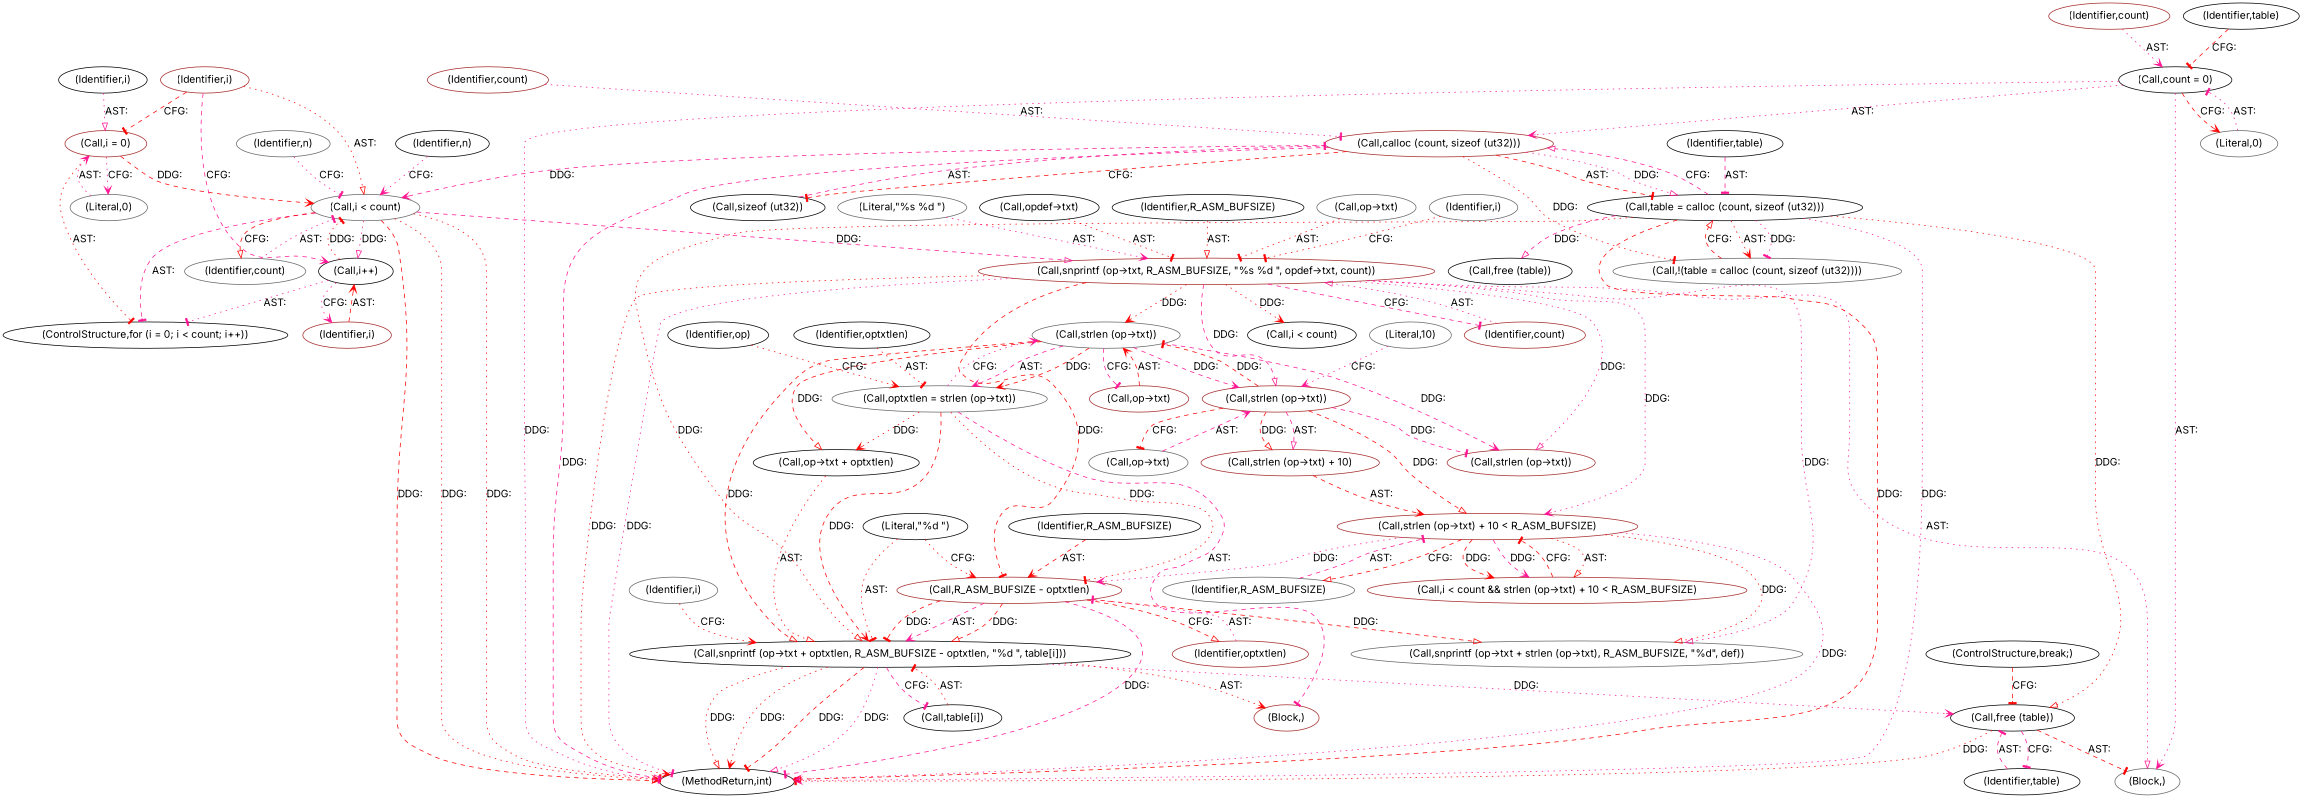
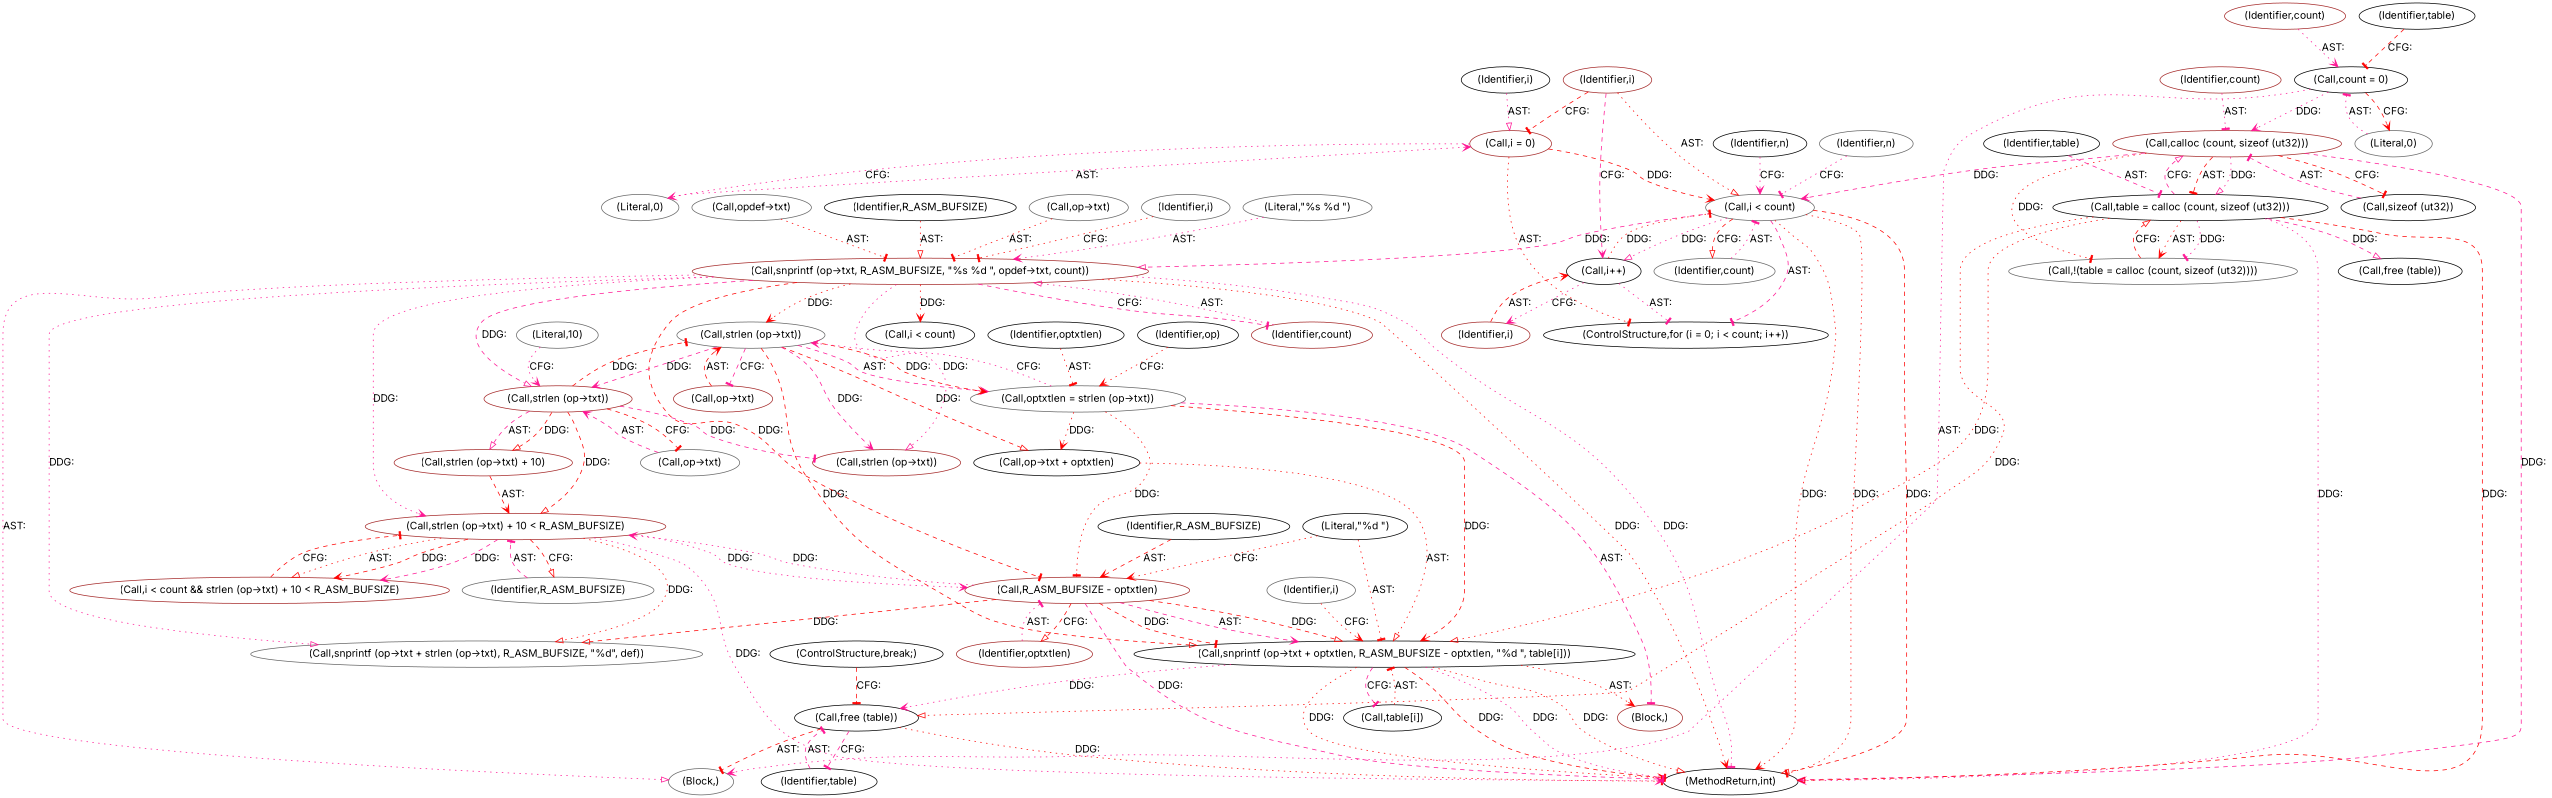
  digraph {
    fontname=Inter
    node [color=black fontname=Inter]
    edge [arrowhead=tee color=red fontname=Inter style=dotted]
    n1 [label="(Call,snprintf (op->txt + optxtlen, R_ASM_BUFSIZE - optxtlen, \"%d \", table[i]))"]
    n2 [label="(Call,free (table))"]
    n3 [label="(Call,table[i])"]
    n4 [label="(MethodReturn,int)"]
    n5 [color=brown label="(Block,)"]
    n6 [color=gray40 label="(Block,)"]
    n7 [label="(Identifier,table)"]
    n8 [color=gray40 label="(Call,strlen (op->txt))"]
    n9 [color=brown label="(Call,strlen (op->txt))"]
    n10 [color=gray40 label="(Call,optxtlen = strlen (op->txt))"]
    n11 [label="(Call,op->txt + optxtlen)"]
    n12 [color=brown label="(Call,strlen (op->txt))"]
    n13 [color=brown label="(Call,op->txt)"]
    n14 [color=brown label="(Call,strlen (op->txt) + 10 < R_ASM_BUFSIZE)"]
    n15 [color=brown label="(Call,strlen (op->txt) + 10)"]
    n16 [color=gray40 label="(Call,op->txt)"]
    n17 [color=brown label="(Call,R_ASM_BUFSIZE - optxtlen)"]
    n18 [color=brown label="(Call,snprintf (op->txt, R_ASM_BUFSIZE, \"%s %d \", opdef->txt, count))"]
    n19 [label="(Call,i < count)"]
    n20 [color=brown label="(Identifier,count)"]
    n21 [color=gray40 label="(Call,snprintf (op->txt + strlen (op->txt), R_ASM_BUFSIZE, \"%d\", def))"]
    n22 [color=brown label="(Identifier,optxtlen)"]
    n23 [color=brown label="(Call,i < count && strlen (op->txt) + 10 < R_ASM_BUFSIZE)"]
    n24 [color=gray40 label="(Identifier,R_ASM_BUFSIZE)"]
    n25 [color=gray40 label="(Call,i < count)"]
    n26 [label="(Call,i++)"]
    n27 [label="(ControlStructure,for (i = 0; i < count; i++))"]
    n28 [color=gray40 label="(Identifier,count)"]
    n29 [color=brown label="(Identifier,i)"]
    n30 [color=brown label="(Call,i = 0)"]
    n31 [color=gray40 label="(Literal,0)"]
    n32 [color=brown label="(Call,calloc (count, sizeof (ut32)))"]
    n33 [label="(Call,table = calloc (count, sizeof (ut32)))"]
    n34 [color=gray40 label="(Call,!(table = calloc (count, sizeof (ut32))))"]
    n35 [label="(Call,sizeof (ut32))"]
    n36 [label="(Call,free (table))"]
    n37 [label="(Call,count = 0)"]
    n38 [color=gray40 label="(Literal,0)"]
    n39 [label="(ControlStructure,break;)"]
    n40 [color=brown label="(Identifier,count)"]
    n41 [label="(Literal,\"%d \")"]
    n42 [color=gray40 label="(Call,op->txt)"]
    n43 [color=gray40 label="(Identifier,i)"]
    n44 [label="(Identifier,optxtlen)"]
    n45 [color=gray40 label="(Literal,\"%s %d \")"]
    n46 [label="(Identifier,i)"]
    n47 [label="(Identifier,n)"]
    n48 [color=brown label="(Identifier,count)"]
    n49 [color=gray40 label="(Identifier,n)"]
    n50 [color=brown label="(Identifier,i)"]
    n51 [color=gray40 label="(Literal,10)"]
    n52 [label="(Identifier,R_ASM_BUFSIZE)"]
-   n53 [label="(Call,opdef->txt)"]
+   n53 [color=gray40 label="(Call,opdef->txt)"]
    n54 [color=gray40 label="(Identifier,i)"]
    n55 [label="(Identifier,R_ASM_BUFSIZE)"]
    n56 [label="(Identifier,table)"]
    n57 [label="(Identifier,op)"]
    n58 [label="(Identifier,table)"]
    n1 -> n2 [arrowhead=vee color=deeppink label="DDG: "]
    n1 -> n3 [color=deeppink label="CFG: " style=dashed]
    n1 -> n4 [label="DDG: " style=dashed]
    n1 -> n4 [arrowhead=onormal color=deeppink label="DDG: "]
    n1 -> n4 [arrowhead=onormal label="DDG: "]
    n1 -> n4 [arrowhead=vee label="DDG: "]
    n1 -> n5 [arrowhead=vee label="AST: "]
    n2 -> n4 [label="DDG: "]
    n2 -> n6 [label="AST: " style=dashed]
    n2 -> n7 [color=deeppink label="CFG: " style=dashed]
    n3 -> n1 [label="AST: "]
    n7 -> n2 [color=deeppink label="AST: " style=dashed]
    n8 -> n1 [arrowhead=onormal label="DDG: " style=dashed]
    n8 -> n9 [arrowhead=vee color=deeppink label="DDG: " style=dashed]
    n8 -> n10 [arrowhead=vee color=deeppink label="AST: " style=dashed]
    n8 -> n10 [arrowhead=vee label="DDG: " style=dashed]
    n8 -> n11 [arrowhead=onormal label="DDG: " style=dashed]
    n8 -> n12 [arrowhead=vee color=deeppink label="DDG: " style=dashed]
    n8 -> n13 [color=deeppink label="CFG: " style=dashed]
    n9 -> n8 [label="DDG: " style=dashed]
    n9 -> n12 [color=deeppink label="DDG: " style=dashed]
    n9 -> n14 [arrowhead=onormal label="DDG: " style=dashed]
    n9 -> n15 [arrowhead=onormal color=deeppink label="AST: " style=dashed]
    n9 -> n15 [arrowhead=onormal label="DDG: " style=dashed]
    n9 -> n16 [label="CFG: " style=dashed]
    n10 -> n1 [arrowhead=vee label="DDG: " style=dashed]
    n10 -> n5 [color=deeppink label="AST: " style=dashed]
    n10 -> n8 [arrowhead=vee color=deeppink label="CFG: "]
    n10 -> n11 [arrowhead=vee label="DDG: "]
    n10 -> n17 [label="DDG: "]
    n11 -> n1 [arrowhead=onormal label="AST: "]
    n13 -> n8 [arrowhead=vee label="AST: " style=dashed]
    n14 -> n4 [arrowhead=vee color=deeppink label="DDG: "]
    n14 -> n17 [arrowhead=vee color=deeppink label="DDG: "]
    n14 -> n21 [arrowhead=onormal label="DDG: "]
    n14 -> n23 [arrowhead=onormal label="AST: "]
    n14 -> n23 [arrowhead=vee label="DDG: " style=dashed]
    n14 -> n23 [arrowhead=vee color=deeppink label="DDG: " style=dashed]
    n14 -> n24 [arrowhead=onormal label="CFG: " style=dashed]
    n15 -> n14 [arrowhead=vee label="AST: " style=dashed]
    n16 -> n9 [arrowhead=vee color=deeppink label="AST: " style=dashed]
    n17 -> n1 [arrowhead=vee color=deeppink label="AST: " style=dashed]
    n17 -> n1 [arrowhead=onormal label="DDG: " style=dashed]
    n17 -> n1 [label="DDG: " style=dashed]
    n17 -> n4 [color=deeppink label="DDG: " style=dashed]
+   n17 -> n14 [arrowhead=vee color=deeppink label="DDG: "]
    n17 -> n21 [arrowhead=onormal label="DDG: " style=dashed]
    n17 -> n22 [arrowhead=onormal label="CFG: " style=dashed]
    n18 -> n4 [arrowhead=vee label="DDG: "]
    n18 -> n4 [color=deeppink label="DDG: "]
    n18 -> n6 [arrowhead=onormal color=deeppink label="AST: "]
    n18 -> n8 [arrowhead=vee label="DDG: "]
    n18 -> n9 [arrowhead=onormal color=deeppink label="DDG: " style=dashed]
    n18 -> n12 [arrowhead=onormal color=deeppink label="DDG: "]
    n18 -> n14 [arrowhead=vee color=deeppink label="DDG: "]
    n18 -> n17 [label="DDG: " style=dashed]
    n18 -> n19 [arrowhead=vee label="DDG: "]
    n18 -> n20 [color=deeppink label="CFG: " style=dashed]
    n18 -> n21 [arrowhead=onormal color=deeppink label="DDG: "]
    n20 -> n18 [arrowhead=onormal color=deeppink label="AST: "]
    n22 -> n17 [color=deeppink label="AST: "]
    n23 -> n14 [label="CFG: " style=dashed]
    n24 -> n14 [color=deeppink label="AST: " style=dashed]
    n25 -> n4 [label="DDG: "]
    n25 -> n4 [arrowhead=onormal label="DDG: " style=dashed]
    n25 -> n4 [arrowhead=vee label="DDG: "]
    n25 -> n18 [arrowhead=onormal color=deeppink label="DDG: " style=dashed]
    n25 -> n26 [arrowhead=onormal color=deeppink label="DDG: "]
    n25 -> n27 [color=deeppink label="AST: " style=dashed]
    n25 -> n28 [arrowhead=onormal label="CFG: " style=dashed]
    n26 -> n25 [label="DDG: "]
    n26 -> n27 [color=deeppink label="AST: "]
    n26 -> n29 [arrowhead=vee color=deeppink label="CFG: "]
    n28 -> n25 [color=deeppink label="AST: "]
    n29 -> n26 [arrowhead=vee label="AST: " style=dashed]
    n30 -> n25 [arrowhead=vee label="DDG: " style=dashed]
    n30 -> n27 [label="AST: "]
    n30 -> n31 [arrowhead=vee color=deeppink label="CFG: "]
    n31 -> n30 [arrowhead=vee color=deeppink label="AST: "]
    n32 -> n4 [arrowhead=onormal color=deeppink label="DDG: " style=dashed]
    n32 -> n25 [arrowhead=vee color=deeppink label="DDG: " style=dashed]
    n32 -> n33 [label="AST: " style=dashed]
    n32 -> n33 [arrowhead=onormal color=deeppink label="DDG: "]
    n32 -> n34 [label="DDG: "]
    n32 -> n35 [label="CFG: " style=dashed]
    n33 -> n1 [arrowhead=onormal label="DDG: "]
    n33 -> n2 [arrowhead=onormal label="DDG: "]
    n33 -> n4 [arrowhead=vee color=deeppink label="DDG: "]
    n33 -> n4 [arrowhead=onormal label="DDG: " style=dashed]
    n33 -> n32 [arrowhead=onormal color=deeppink label="CFG: " style=dashed]
    n33 -> n34 [arrowhead=vee label="AST: "]
    n33 -> n34 [color=deeppink label="DDG: "]
    n33 -> n36 [arrowhead=onormal color=deeppink label="DDG: " style=dashed]
    n34 -> n33 [arrowhead=onormal label="CFG: " style=dashed]
    n35 -> n32 [color=deeppink label="AST: " style=dashed]
-   n37 -> n4 [color=deeppink label="DDG: "]
    n37 -> n6 [arrowhead=vee color=deeppink label="AST: "]
-   n37 -> n32 [arrowhead=vee color=deeppink label="AST: "]
+   n37 -> n32 [arrowhead=vee color=deeppink label="DDG: "]
    n37 -> n38 [arrowhead=vee label="CFG: " style=dashed]
    n38 -> n37 [color=deeppink label="AST: "]
    n39 -> n2 [label="CFG: " style=dashed]
    n40 -> n37 [arrowhead=vee color=deeppink label="AST: "]
    n41 -> n1 [label="AST: "]
    n41 -> n17 [arrowhead=vee label="CFG: "]
    n42 -> n18 [label="AST: "]
    n43 -> n18 [label="CFG: "]
    n44 -> n10 [label="AST: "]
    n45 -> n18 [arrowhead=vee color=deeppink label="AST: "]
    n46 -> n30 [arrowhead=onormal color=deeppink label="AST: "]
    n47 -> n25 [arrowhead=vee color=deeppink label="CFG: "]
    n48 -> n32 [color=deeppink label="AST: "]
    n49 -> n25 [color=deeppink label="CFG: "]
    n50 -> n25 [arrowhead=onormal label="AST: "]
    n50 -> n26 [arrowhead=vee color=deeppink label="CFG: " style=dashed]
    n50 -> n30 [label="CFG: " style=dashed]
    n51 -> n9 [arrowhead=vee color=deeppink label="CFG: "]
    n52 -> n17 [arrowhead=vee label="AST: " style=dashed]
    n53 -> n18 [label="AST: "]
    n54 -> n1 [arrowhead=vee label="CFG: "]
    n55 -> n18 [arrowhead=onormal label="AST: "]
    n56 -> n33 [color=deeppink label="AST: " style=dashed]
    n57 -> n10 [arrowhead=vee label="CFG: "]
    n58 -> n37 [label="CFG: " style=dashed]
  }
